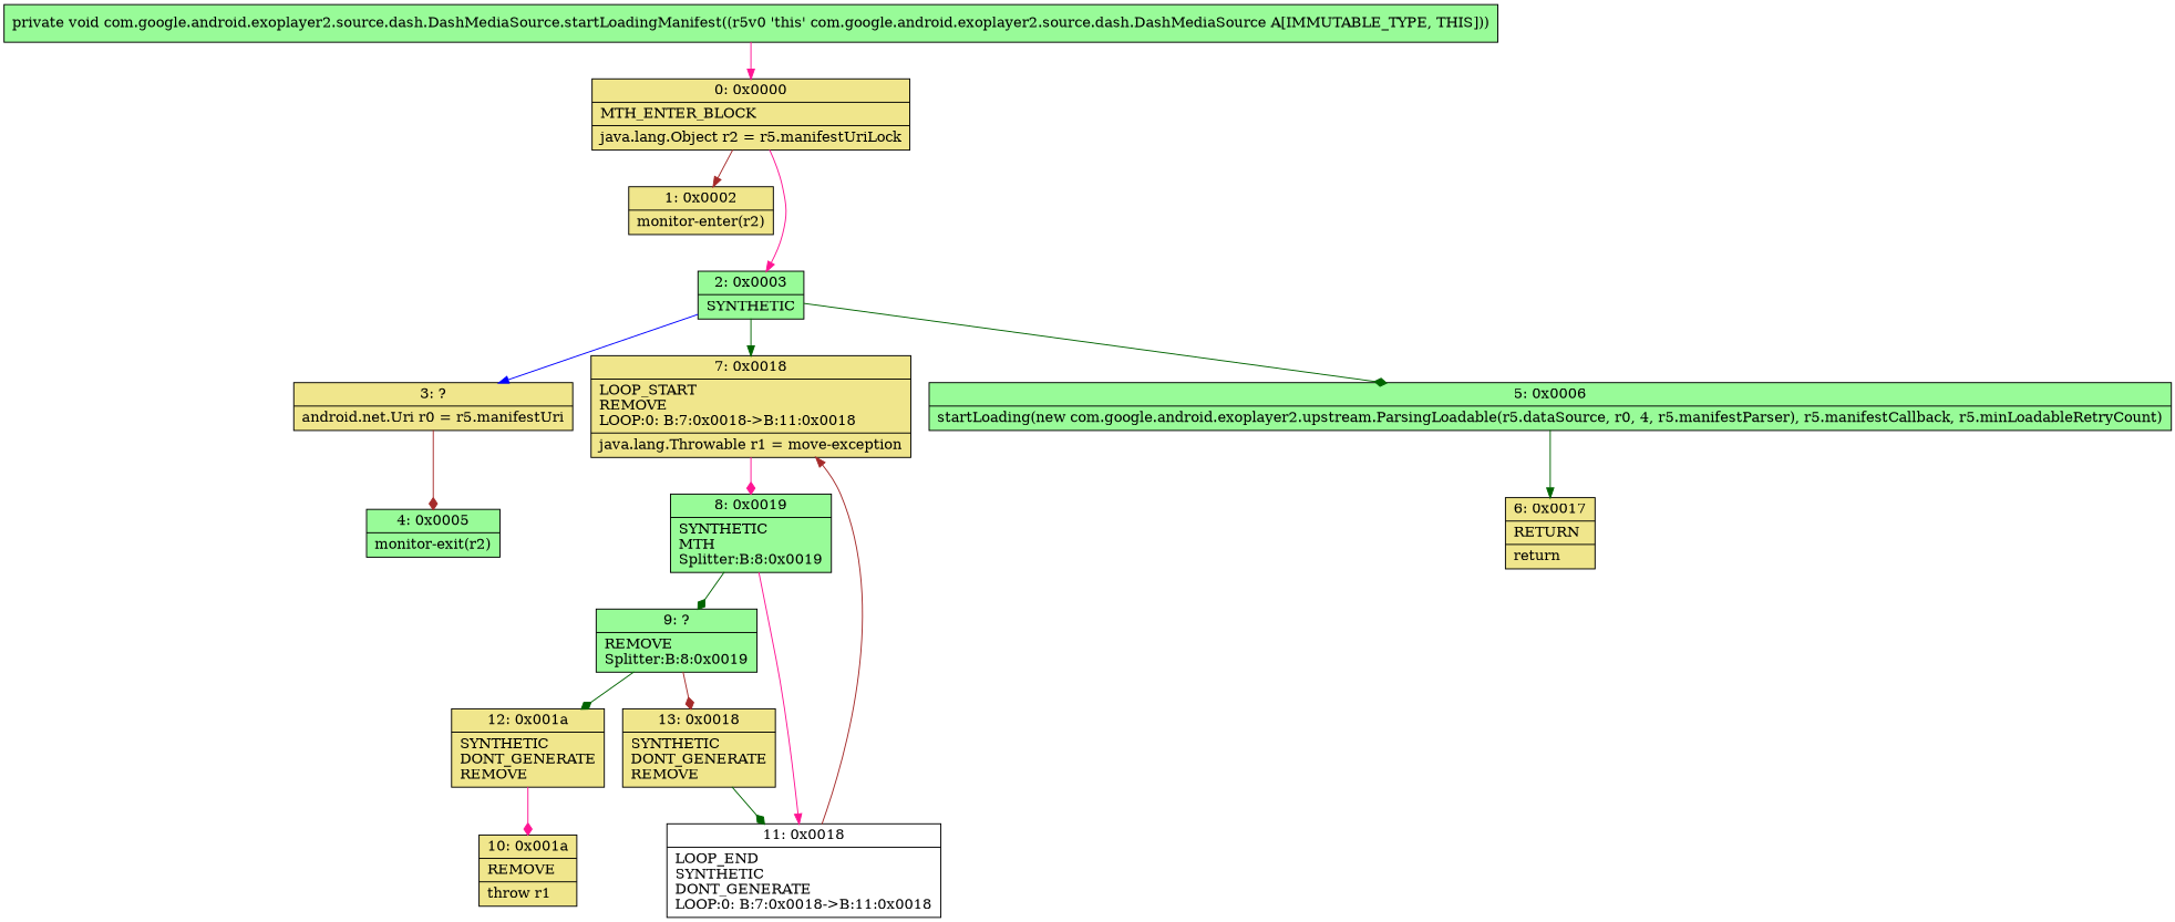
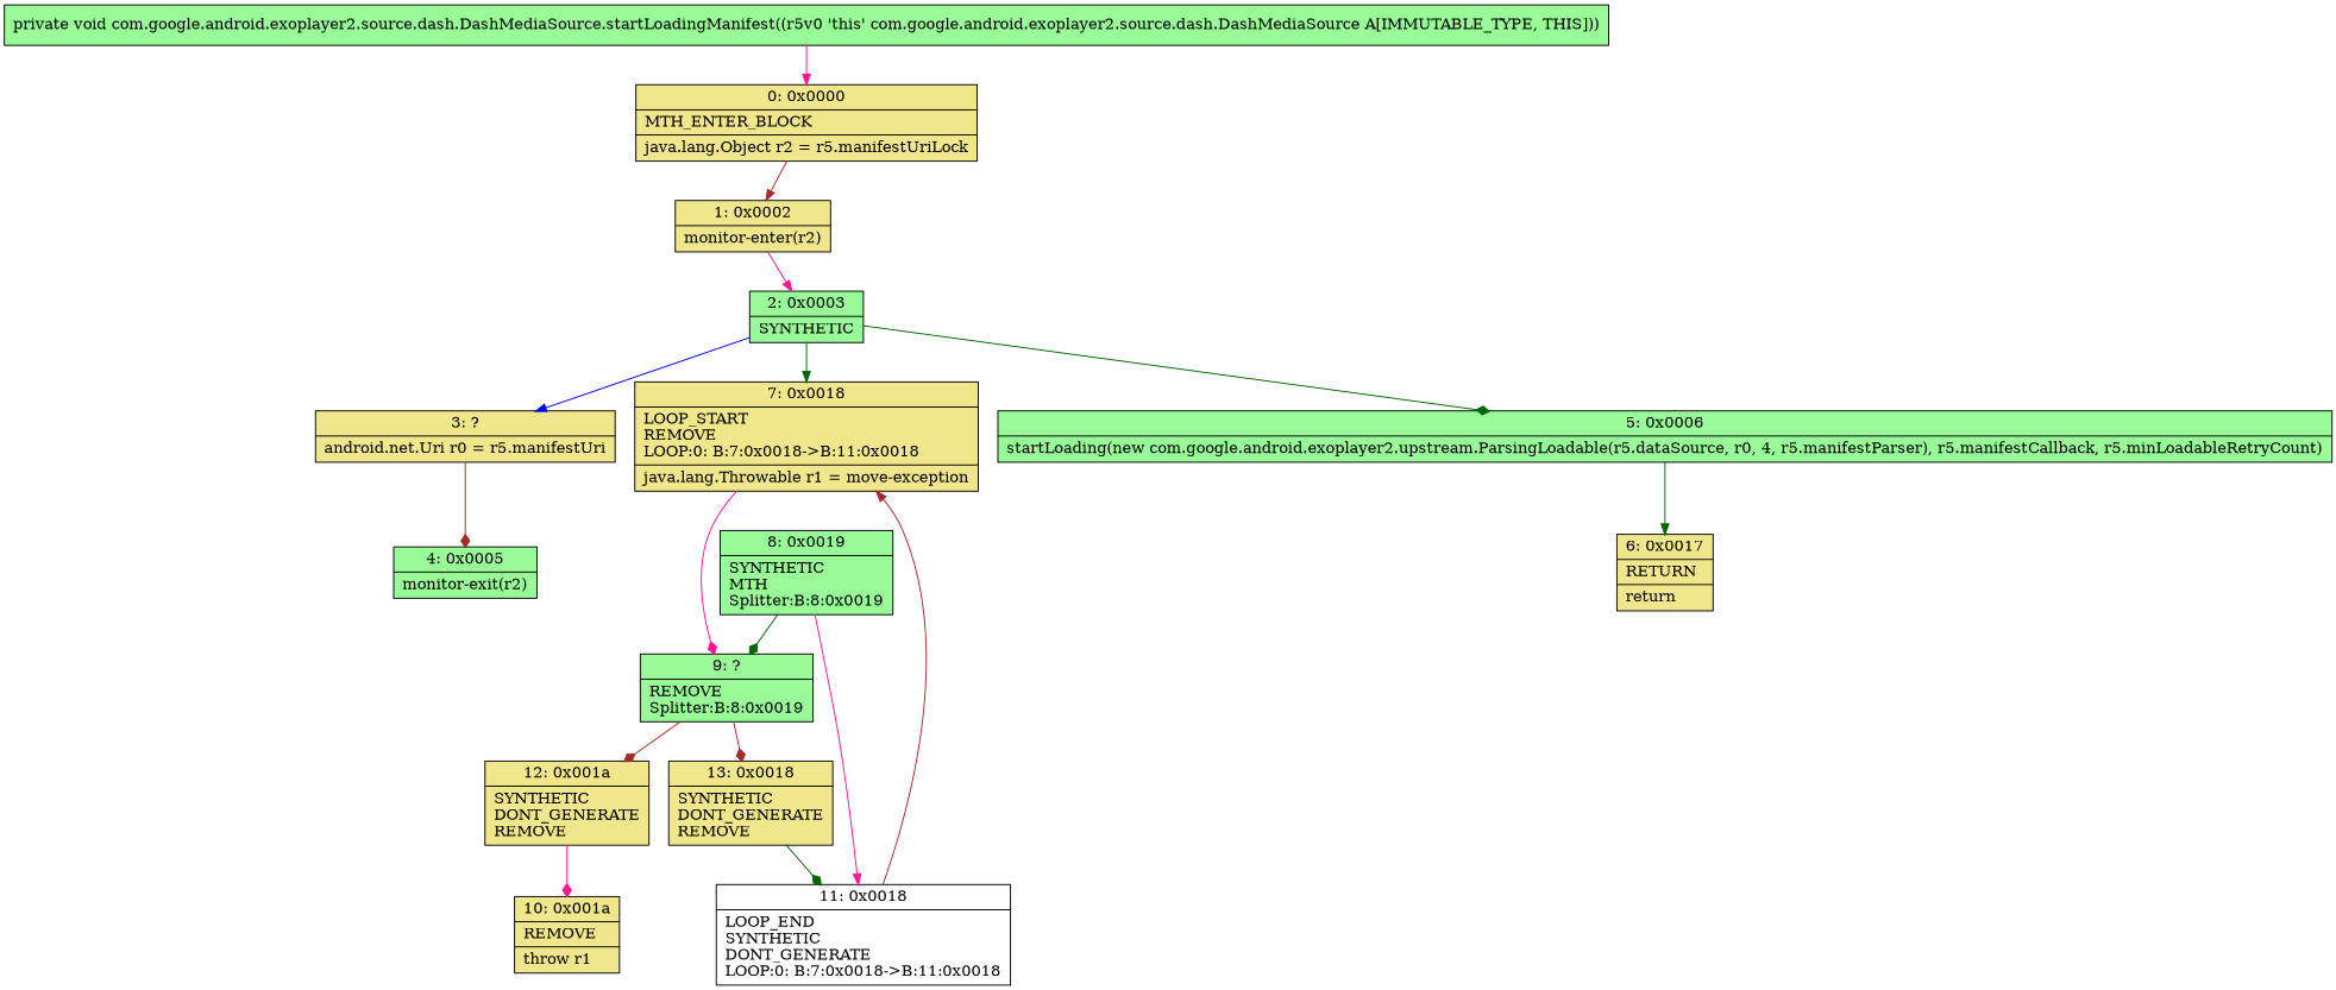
  digraph {
    node [fillcolor=khaki shape=record style=filled]
    edge [arrowhead=normal color=brown]
    n1 [label="{0\:\ 0x0000|MTH_ENTER_BLOCK\l|java.lang.Object r2 = r5.manifestUriLock\l}"]
    n2 [label="{1\:\ 0x0002|monitor\-enter(r2)\l}"]
    n3 [fillcolor=palegreen label="{2\:\ 0x0003|SYNTHETIC\l}"]
    n4 [label="{3\:\ ?|android.net.Uri r0 = r5.manifestUri\l}"]
    n5 [label="{7\:\ 0x0018|LOOP_START\lREMOVE\lLOOP:0: B:7:0x0018\-\>B:11:0x0018\l|java.lang.Throwable r1 = move\-exception\l}"]
    n6 [fillcolor=palegreen label="{5\:\ 0x0006|startLoading(new com.google.android.exoplayer2.upstream.ParsingLoadable(r5.dataSource, r0, 4, r5.manifestParser), r5.manifestCallback, r5.minLoadableRetryCount)\l}"]
    n7 [fillcolor=palegreen label="{4\:\ 0x0005|monitor\-exit(r2)\l}"]
    n8 [fillcolor=palegreen label="{8\:\ 0x0019|SYNTHETIC\lMTH\lSplitter:B:8:0x0019\l}"]
    n9 [label="{6\:\ 0x0017|RETURN\l|return\l}"]
    n10 [fillcolor=palegreen label="{9\:\ ?|REMOVE\lSplitter:B:8:0x0019\l}"]
    n11 [fillcolor=white label="{11\:\ 0x0018|LOOP_END\lSYNTHETIC\lDONT_GENERATE\lLOOP:0: B:7:0x0018\-\>B:11:0x0018\l}"]
    n12 [label="{12\:\ 0x001a|SYNTHETIC\lDONT_GENERATE\lREMOVE\l}"]
    n13 [label="{13\:\ 0x0018|SYNTHETIC\lDONT_GENERATE\lREMOVE\l}"]
    n14 [label="{10\:\ 0x001a|REMOVE\l|throw r1\l}"]
    n15 [fillcolor=palegreen label="{private void com.google.android.exoplayer2.source.dash.DashMediaSource.startLoadingManifest((r5v0 'this' com.google.android.exoplayer2.source.dash.DashMediaSource A[IMMUTABLE_TYPE, THIS])) }"]
    n1 -> n2
-   n1 -> n3 [color=deeppink]
+   n2 -> n3 [color=deeppink]
    n3 -> n4 [color=blue]
    n3 -> n5 [color=darkgreen]
    n3 -> n6 [arrowhead=diamond color=darkgreen]
    n4 -> n7 [arrowhead=diamond]
-   n5 -> n8 [arrowhead=diamond color=deeppink]
+   n5 -> n10 [arrowhead=diamond color=deeppink]
    n6 -> n9 [color=darkgreen]
    n8 -> n10 [arrowhead=diamond color=darkgreen]
    n8 -> n11 [color=deeppink]
-   n10 -> n12 [arrowhead=diamond color=darkgreen]
+   n10 -> n12 [arrowhead=diamond]
    n10 -> n13 [arrowhead=diamond]
    n11 -> n5
    n12 -> n14 [arrowhead=diamond color=deeppink]
    n13 -> n11 [arrowhead=diamond color=darkgreen]
    n15 -> n1 [color=deeppink]
  }
